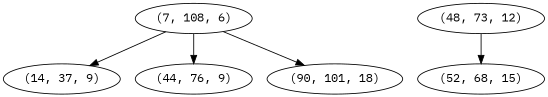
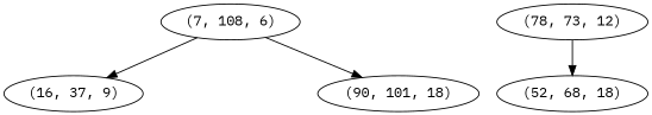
  digraph {
    fontname="IBM Plex Mono"
    node [fontname="IBM Plex Mono"]
    edge [fontname="IBM Plex Mono"]
    "(7, 108, 6)"
-   "(16, 37, 9)" [label="(14, 37, 9)"]
-   "(44, 76, 9)"
+   "(16, 37, 9)"
    n4 [label="(90, 101, 18)"]
-   "(48, 73, 12)"
-   "(52, 68, 15)"
+   "(48, 73, 12)" [label="(78, 73, 12)"]
+   "(52, 68, 15)" [label="(52, 68, 18)"]
    "(7, 108, 6)" -> "(16, 37, 9)"
-   "(7, 108, 6)" -> "(44, 76, 9)"
    "(7, 108, 6)" -> n4
    "(48, 73, 12)" -> "(52, 68, 15)"
  }
